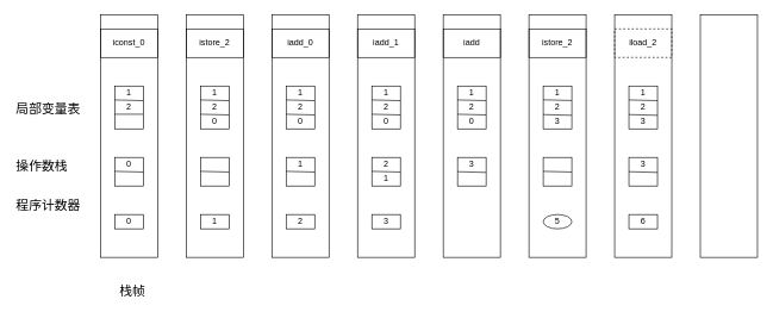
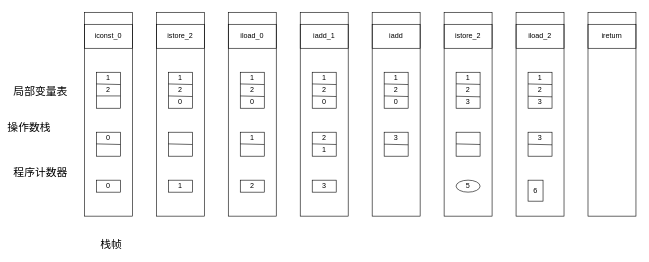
  <mxCell id="0" value="" />
  <mxCell id="1" parent="0" />
  <mxCell id="2" value="" style="rounded=0;whiteSpace=wrap;html=1;fillColor=none;gradientColor=#ffffff;" vertex="1" parent="1"><mxGeometry x="140" y="40" width="80" height="40" as="geometry" /></mxCell>
  <mxCell id="3" value="" style="rounded=0;whiteSpace=wrap;html=1;fillColor=none;gradientColor=#ffffff;" vertex="1" parent="1"><mxGeometry x="140" y="20" width="80" height="340" as="geometry" /></mxCell>
  <mxCell id="4" value="&lt;span style=&quot;font-size: 18px&quot;&gt;局部变量表&lt;/span&gt;" style="text;html=1;resizable=0;points=[];autosize=1;align=left;verticalAlign=top;spacingTop=-4;" vertex="1" parent="1"><mxGeometry x="20" y="140" width="110" height="20" as="geometry" /></mxCell>
- <mxCell id="5" value="&lt;span style=&quot;font-size: 18px&quot;&gt;操作数栈&lt;/span&gt;" style="text;html=1;resizable=0;points=[];autosize=1;align=left;verticalAlign=top;spacingTop=-4;" vertex="1" parent="1"><mxGeometry x="20" y="220" width="90" height="20" as="geometry" /></mxCell>
+ <mxCell id="5" value="&lt;span style=&quot;font-size: 18px&quot;&gt;操作数栈&lt;/span&gt;" style="text;html=1;resizable=0;points=[];autosize=1;align=left;verticalAlign=top;spacingTop=-4;" vertex="1" parent="1"><mxGeometry x="10" y="200" width="90" height="20" as="geometry" /></mxCell>
  <mxCell id="6" value="&lt;span style=&quot;font-size: 18px&quot;&gt;程序计数器&lt;/span&gt;" style="text;html=1;resizable=0;points=[];autosize=1;align=left;verticalAlign=top;spacingTop=-4;" vertex="1" parent="1"><mxGeometry x="20" y="275" width="110" height="20" as="geometry" /></mxCell>
  <mxCell id="7" value="iconst_0" style="text;html=1;strokeColor=none;fillColor=none;align=center;verticalAlign=middle;whiteSpace=wrap;rounded=0;" vertex="1" parent="1"><mxGeometry x="160" y="50" width="40" height="20" as="geometry" /></mxCell>
  <mxCell id="8" value="" style="rounded=0;whiteSpace=wrap;html=1;fillColor=none;gradientColor=#ffffff;" vertex="1" parent="1"><mxGeometry x="160" y="120" width="40" height="60" as="geometry" /></mxCell>
  <mxCell id="9" value="" style="rounded=0;whiteSpace=wrap;html=1;fillColor=none;gradientColor=#ffffff;" vertex="1" parent="1"><mxGeometry x="160" y="220" width="40" height="40" as="geometry" /></mxCell>
  <mxCell id="10" value="0" style="rounded=0;whiteSpace=wrap;html=1;fillColor=none;gradientColor=#ffffff;" vertex="1" parent="1"><mxGeometry x="160" y="300" width="40" height="20" as="geometry" /></mxCell>
  <mxCell id="11" value="" style="endArrow=none;html=1;" edge="1" parent="1"><mxGeometry width="50" height="50" relative="1" as="geometry"><mxPoint x="160" y="159.5" as="sourcePoint" /><mxPoint x="200" y="159.5" as="targetPoint" /></mxGeometry></mxCell>
  <mxCell id="12" value="" style="endArrow=none;html=1;" edge="1" parent="1"><mxGeometry width="50" height="50" relative="1" as="geometry"><mxPoint x="160" y="139.5" as="sourcePoint" /><mxPoint x="200" y="140.5" as="targetPoint" /></mxGeometry></mxCell>
  <mxCell id="13" value="" style="endArrow=none;html=1;" edge="1" parent="1"><mxGeometry width="50" height="50" relative="1" as="geometry"><mxPoint x="400" y="159.5" as="sourcePoint" /><mxPoint x="440" y="160.5" as="targetPoint" /></mxGeometry></mxCell>
  <mxCell id="14" value="" style="endArrow=none;html=1;" edge="1" parent="1"><mxGeometry width="50" height="50" relative="1" as="geometry"><mxPoint x="280" y="139.5" as="sourcePoint" /><mxPoint x="320" y="140.5" as="targetPoint" /></mxGeometry></mxCell>
  <mxCell id="15" value="" style="endArrow=none;html=1;" edge="1" parent="1"><mxGeometry width="50" height="50" relative="1" as="geometry"><mxPoint x="280" y="159.5" as="sourcePoint" /><mxPoint x="320" y="160.5" as="targetPoint" /></mxGeometry></mxCell>
  <mxCell id="16" value="" style="endArrow=none;html=1;" edge="1" parent="1"><mxGeometry width="50" height="50" relative="1" as="geometry"><mxPoint x="520" y="139.5" as="sourcePoint" /><mxPoint x="560" y="140.5" as="targetPoint" /></mxGeometry></mxCell>
  <mxCell id="17" value="" style="endArrow=none;html=1;" edge="1" parent="1"><mxGeometry width="50" height="50" relative="1" as="geometry"><mxPoint x="160" y="239.5" as="sourcePoint" /><mxPoint x="200" y="240.5" as="targetPoint" /></mxGeometry></mxCell>
  <mxCell id="18" value="" style="rounded=0;whiteSpace=wrap;html=1;fillColor=none;gradientColor=#ffffff;" vertex="1" parent="1"><mxGeometry x="260" y="20" width="80" height="340" as="geometry" /></mxCell>
  <mxCell id="19" value="" style="rounded=0;whiteSpace=wrap;html=1;fillColor=none;gradientColor=#ffffff;" vertex="1" parent="1"><mxGeometry x="380" y="20" width="80" height="340" as="geometry" /></mxCell>
  <mxCell id="20" value="" style="rounded=0;whiteSpace=wrap;html=1;fillColor=none;gradientColor=#ffffff;" vertex="1" parent="1"><mxGeometry x="500" y="20" width="80" height="340" as="geometry" /></mxCell>
  <mxCell id="21" value="" style="rounded=0;whiteSpace=wrap;html=1;fillColor=none;gradientColor=#ffffff;" vertex="1" parent="1"><mxGeometry x="620" y="20" width="80" height="340" as="geometry" /></mxCell>
  <mxCell id="22" value="" style="rounded=0;whiteSpace=wrap;html=1;fillColor=none;gradientColor=#ffffff;" vertex="1" parent="1"><mxGeometry x="740" y="20" width="80" height="340" as="geometry" /></mxCell>
  <mxCell id="23" value="" style="rounded=0;whiteSpace=wrap;html=1;fillColor=none;gradientColor=#ffffff;" vertex="1" parent="1"><mxGeometry x="860" y="20" width="80" height="340" as="geometry" /></mxCell>
  <mxCell id="24" value="" style="rounded=0;whiteSpace=wrap;html=1;fillColor=none;gradientColor=#ffffff;" vertex="1" parent="1"><mxGeometry x="980" y="20" width="80" height="340" as="geometry" /></mxCell>
  <mxCell id="25" value="istore_2" style="rounded=0;whiteSpace=wrap;html=1;fillColor=none;gradientColor=#ffffff;" vertex="1" parent="1"><mxGeometry x="260" y="40" width="80" height="40" as="geometry" /></mxCell>
- <mxCell id="26" value="iadd_0" style="rounded=0;whiteSpace=wrap;html=1;fillColor=none;gradientColor=#ffffff;" vertex="1" parent="1"><mxGeometry x="380" y="40" width="80" height="40" as="geometry" /></mxCell>
+ <mxCell id="26" value="iload_0" style="rounded=0;whiteSpace=wrap;html=1;fillColor=none;gradientColor=#ffffff;" vertex="1" parent="1"><mxGeometry x="380" y="40" width="80" height="40" as="geometry" /></mxCell>
  <mxCell id="27" value="iadd_1" style="rounded=0;whiteSpace=wrap;html=1;fillColor=none;gradientColor=#ffffff;" vertex="1" parent="1"><mxGeometry x="500" y="40" width="80" height="40" as="geometry" /></mxCell>
  <mxCell id="28" value="iadd" style="rounded=0;whiteSpace=wrap;html=1;fillColor=none;gradientColor=#ffffff;" vertex="1" parent="1"><mxGeometry x="620" y="40" width="80" height="40" as="geometry" /></mxCell>
  <mxCell id="29" value="istore_2" style="rounded=0;whiteSpace=wrap;html=1;fillColor=none;gradientColor=#ffffff;" vertex="1" parent="1"><mxGeometry x="740" y="40" width="80" height="40" as="geometry" /></mxCell>
- <mxCell id="30" value="iload_2" style="rounded=0;whiteSpace=wrap;html=1;fillColor=none;gradientColor=#ffffff;dashed=1;" vertex="1" parent="1"><mxGeometry x="860" y="40" width="80" height="40" as="geometry" /></mxCell>
+ <mxCell id="30" value="iload_2" style="rounded=0;whiteSpace=wrap;html=1;fillColor=none;gradientColor=#ffffff;" vertex="1" parent="1"><mxGeometry x="860" y="40" width="80" height="40" as="geometry" /></mxCell>
+ <mxCell id="31" value="ireturn" style="rounded=0;whiteSpace=wrap;html=1;fillColor=none;gradientColor=#ffffff;" vertex="1" parent="1"><mxGeometry x="980" y="40" width="80" height="40" as="geometry" /></mxCell>
  <mxCell id="32" value="" style="rounded=0;whiteSpace=wrap;html=1;fillColor=none;gradientColor=#ffffff;" vertex="1" parent="1"><mxGeometry x="280" y="120" width="40" height="60" as="geometry" /></mxCell>
  <mxCell id="33" value="" style="rounded=0;whiteSpace=wrap;html=1;fillColor=none;gradientColor=#ffffff;" vertex="1" parent="1"><mxGeometry x="400" y="120" width="40" height="60" as="geometry" /></mxCell>
  <mxCell id="34" value="" style="rounded=0;whiteSpace=wrap;html=1;fillColor=none;gradientColor=#ffffff;" vertex="1" parent="1"><mxGeometry x="520" y="120" width="40" height="60" as="geometry" /></mxCell>
  <mxCell id="35" value="" style="rounded=0;whiteSpace=wrap;html=1;fillColor=none;gradientColor=#ffffff;" vertex="1" parent="1"><mxGeometry x="640" y="120" width="40" height="60" as="geometry" /></mxCell>
  <mxCell id="36" value="" style="rounded=0;whiteSpace=wrap;html=1;fillColor=none;gradientColor=#ffffff;" vertex="1" parent="1"><mxGeometry x="760" y="120" width="40" height="60" as="geometry" /></mxCell>
  <mxCell id="37" value="" style="rounded=0;whiteSpace=wrap;html=1;fillColor=none;gradientColor=#ffffff;" vertex="1" parent="1"><mxGeometry x="880" y="120" width="40" height="60" as="geometry" /></mxCell>
  <mxCell id="38" value="&lt;span style=&quot;font-size: 18px&quot;&gt;栈帧&lt;/span&gt;" style="text;html=1;resizable=0;points=[];autosize=1;align=left;verticalAlign=top;spacingTop=-4;" vertex="1" parent="1"><mxGeometry x="165" y="395" width="50" height="20" as="geometry" /></mxCell>
  <mxCell id="39" value="" style="rounded=0;whiteSpace=wrap;html=1;fillColor=none;gradientColor=#ffffff;" vertex="1" parent="1"><mxGeometry x="280" y="220" width="40" height="40" as="geometry" /></mxCell>
  <mxCell id="40" value="" style="rounded=0;whiteSpace=wrap;html=1;fillColor=none;gradientColor=#ffffff;" vertex="1" parent="1"><mxGeometry x="400" y="220" width="40" height="40" as="geometry" /></mxCell>
  <mxCell id="41" value="" style="rounded=0;whiteSpace=wrap;html=1;fillColor=none;gradientColor=#ffffff;" vertex="1" parent="1"><mxGeometry x="520" y="220" width="40" height="40" as="geometry" /></mxCell>
  <mxCell id="42" value="" style="rounded=0;whiteSpace=wrap;html=1;fillColor=none;gradientColor=#ffffff;" vertex="1" parent="1"><mxGeometry x="640" y="220" width="40" height="40" as="geometry" /></mxCell>
  <mxCell id="43" value="" style="rounded=0;whiteSpace=wrap;html=1;fillColor=none;gradientColor=#ffffff;" vertex="1" parent="1"><mxGeometry x="760" y="220" width="40" height="40" as="geometry" /></mxCell>
  <mxCell id="44" value="" style="rounded=0;whiteSpace=wrap;html=1;fillColor=none;gradientColor=#ffffff;" vertex="1" parent="1"><mxGeometry x="880" y="220" width="40" height="40" as="geometry" /></mxCell>
  <mxCell id="45" value="1" style="rounded=0;whiteSpace=wrap;html=1;fillColor=none;gradientColor=#ffffff;" vertex="1" parent="1"><mxGeometry x="280" y="300" width="40" height="20" as="geometry" /></mxCell>
  <mxCell id="46" value="2" style="rounded=0;whiteSpace=wrap;html=1;fillColor=none;gradientColor=#ffffff;" vertex="1" parent="1"><mxGeometry x="400" y="300" width="40" height="20" as="geometry" /></mxCell>
  <mxCell id="47" value="3" style="rounded=0;whiteSpace=wrap;html=1;fillColor=none;gradientColor=#ffffff;" vertex="1" parent="1"><mxGeometry x="520" y="300" width="40" height="20" as="geometry" /></mxCell>
  <mxCell id="48" value="5" style="ellipse;whiteSpace=wrap;html=1;fillColor=none;gradientColor=#ffffff;" vertex="1" parent="1"><mxGeometry x="760" y="300" width="40" height="20" as="geometry" /></mxCell>
- <mxCell id="49" value="6" style="rounded=0;whiteSpace=wrap;html=1;fillColor=none;gradientColor=#ffffff;" vertex="1" parent="1"><mxGeometry x="880" y="300" width="40" height="20" as="geometry" /></mxCell>
+ <mxCell id="49" value="6" style="rounded=0;whiteSpace=wrap;html=1;fillColor=none;gradientColor=#ffffff;" vertex="1" parent="1"><mxGeometry x="880" y="300" width="25" height="35" as="geometry" /></mxCell>
  <mxCell id="50" value="" style="endArrow=none;html=1;" edge="1" parent="1"><mxGeometry width="50" height="50" relative="1" as="geometry"><mxPoint x="400" y="139.5" as="sourcePoint" /><mxPoint x="440" y="140.5" as="targetPoint" /></mxGeometry></mxCell>
  <mxCell id="51" value="" style="endArrow=none;html=1;" edge="1" parent="1"><mxGeometry width="50" height="50" relative="1" as="geometry"><mxPoint x="520" y="159.5" as="sourcePoint" /><mxPoint x="560" y="160.5" as="targetPoint" /></mxGeometry></mxCell>
  <mxCell id="52" value="" style="endArrow=none;html=1;" edge="1" parent="1"><mxGeometry width="50" height="50" relative="1" as="geometry"><mxPoint x="640" y="139.5" as="sourcePoint" /><mxPoint x="680" y="140.5" as="targetPoint" /></mxGeometry></mxCell>
  <mxCell id="53" value="" style="endArrow=none;html=1;" edge="1" parent="1"><mxGeometry width="50" height="50" relative="1" as="geometry"><mxPoint x="640" y="159.5" as="sourcePoint" /><mxPoint x="680" y="160.5" as="targetPoint" /></mxGeometry></mxCell>
  <mxCell id="54" value="" style="endArrow=none;html=1;" edge="1" parent="1"><mxGeometry width="50" height="50" relative="1" as="geometry"><mxPoint x="760" y="139.3" as="sourcePoint" /><mxPoint x="800" y="140.3" as="targetPoint" /></mxGeometry></mxCell>
  <mxCell id="55" value="" style="endArrow=none;html=1;" edge="1" parent="1"><mxGeometry width="50" height="50" relative="1" as="geometry"><mxPoint x="280" y="239.5" as="sourcePoint" /><mxPoint x="320" y="240.5" as="targetPoint" /></mxGeometry></mxCell>
  <mxCell id="56" value="" style="endArrow=none;html=1;" edge="1" parent="1"><mxGeometry width="50" height="50" relative="1" as="geometry"><mxPoint x="880" y="139.5" as="sourcePoint" /><mxPoint x="920" y="140.5" as="targetPoint" /></mxGeometry></mxCell>
  <mxCell id="57" value="" style="endArrow=none;html=1;" edge="1" parent="1"><mxGeometry width="50" height="50" relative="1" as="geometry"><mxPoint x="400" y="239.5" as="sourcePoint" /><mxPoint x="440" y="240.5" as="targetPoint" /></mxGeometry></mxCell>
  <mxCell id="58" value="" style="endArrow=none;html=1;" edge="1" parent="1"><mxGeometry width="50" height="50" relative="1" as="geometry"><mxPoint x="520" y="239.5" as="sourcePoint" /><mxPoint x="560" y="240.5" as="targetPoint" /></mxGeometry></mxCell>
  <mxCell id="59" value="" style="endArrow=none;html=1;" edge="1" parent="1"><mxGeometry width="50" height="50" relative="1" as="geometry"><mxPoint x="760" y="160" as="sourcePoint" /><mxPoint x="800" y="161" as="targetPoint" /></mxGeometry></mxCell>
  <mxCell id="60" value="" style="endArrow=none;html=1;" edge="1" parent="1"><mxGeometry width="50" height="50" relative="1" as="geometry"><mxPoint x="880" y="160" as="sourcePoint" /><mxPoint x="920" y="161" as="targetPoint" /></mxGeometry></mxCell>
  <mxCell id="61" value="" style="endArrow=none;html=1;" edge="1" parent="1"><mxGeometry width="50" height="50" relative="1" as="geometry"><mxPoint x="640" y="240" as="sourcePoint" /><mxPoint x="680" y="241" as="targetPoint" /></mxGeometry></mxCell>
  <mxCell id="62" value="" style="endArrow=none;html=1;" edge="1" parent="1"><mxGeometry width="50" height="50" relative="1" as="geometry"><mxPoint x="760" y="239.5" as="sourcePoint" /><mxPoint x="800" y="240.5" as="targetPoint" /></mxGeometry></mxCell>
  <mxCell id="63" value="" style="endArrow=none;html=1;" edge="1" parent="1"><mxGeometry width="50" height="50" relative="1" as="geometry"><mxPoint x="880" y="240" as="sourcePoint" /><mxPoint x="920" y="241" as="targetPoint" /></mxGeometry></mxCell>
  <mxCell id="64" value="1" style="text;html=1;strokeColor=none;fillColor=none;align=center;verticalAlign=middle;whiteSpace=wrap;rounded=0;" vertex="1" parent="1"><mxGeometry x="160" y="120" width="40" height="20" as="geometry" /></mxCell>
  <mxCell id="65" value="2" style="text;html=1;strokeColor=none;fillColor=none;align=center;verticalAlign=middle;whiteSpace=wrap;rounded=0;" vertex="1" parent="1"><mxGeometry x="160" y="140" width="40" height="20" as="geometry" /></mxCell>
  <mxCell id="66" value="0" style="text;html=1;strokeColor=none;fillColor=none;align=center;verticalAlign=middle;whiteSpace=wrap;rounded=0;" vertex="1" parent="1"><mxGeometry x="160" y="220" width="40" height="20" as="geometry" /></mxCell>
  <mxCell id="67" value="2" style="text;html=1;strokeColor=none;fillColor=none;align=center;verticalAlign=middle;whiteSpace=wrap;rounded=0;" vertex="1" parent="1"><mxGeometry x="280" y="140" width="40" height="20" as="geometry" /></mxCell>
  <mxCell id="68" value="1" style="text;html=1;strokeColor=none;fillColor=none;align=center;verticalAlign=middle;whiteSpace=wrap;rounded=0;" vertex="1" parent="1"><mxGeometry x="280" y="120" width="40" height="20" as="geometry" /></mxCell>
  <mxCell id="69" value="0" style="text;html=1;strokeColor=none;fillColor=none;align=center;verticalAlign=middle;whiteSpace=wrap;rounded=0;" vertex="1" parent="1"><mxGeometry x="280" y="160" width="40" height="20" as="geometry" /></mxCell>
  <mxCell id="70" value="1" style="text;html=1;strokeColor=none;fillColor=none;align=center;verticalAlign=middle;whiteSpace=wrap;rounded=0;" vertex="1" parent="1"><mxGeometry x="400" y="220" width="40" height="20" as="geometry" /></mxCell>
  <mxCell id="71" value="2" style="text;html=1;strokeColor=none;fillColor=none;align=center;verticalAlign=middle;whiteSpace=wrap;rounded=0;" vertex="1" parent="1"><mxGeometry x="400" y="140" width="40" height="20" as="geometry" /></mxCell>
  <mxCell id="72" value="0" style="text;html=1;strokeColor=none;fillColor=none;align=center;verticalAlign=middle;whiteSpace=wrap;rounded=0;" vertex="1" parent="1"><mxGeometry x="400" y="160" width="40" height="20" as="geometry" /></mxCell>
  <mxCell id="73" value="2" style="text;html=1;strokeColor=none;fillColor=none;align=center;verticalAlign=middle;whiteSpace=wrap;rounded=0;" vertex="1" parent="1"><mxGeometry x="520" y="220" width="40" height="20" as="geometry" /></mxCell>
  <mxCell id="74" value="1" style="text;html=1;strokeColor=none;fillColor=none;align=center;verticalAlign=middle;whiteSpace=wrap;rounded=0;" vertex="1" parent="1"><mxGeometry x="520" y="240" width="40" height="20" as="geometry" /></mxCell>
  <mxCell id="75" value="0" style="text;html=1;strokeColor=none;fillColor=none;align=center;verticalAlign=middle;whiteSpace=wrap;rounded=0;" vertex="1" parent="1"><mxGeometry x="520" y="160" width="40" height="20" as="geometry" /></mxCell>
  <mxCell id="76" value="1" style="text;html=1;strokeColor=none;fillColor=none;align=center;verticalAlign=middle;whiteSpace=wrap;rounded=0;" vertex="1" parent="1"><mxGeometry x="400" y="120" width="40" height="20" as="geometry" /></mxCell>
  <mxCell id="77" value="3" style="text;html=1;strokeColor=none;fillColor=none;align=center;verticalAlign=middle;whiteSpace=wrap;rounded=0;" vertex="1" parent="1"><mxGeometry x="640" y="220" width="40" height="20" as="geometry" /></mxCell>
  <mxCell id="78" value="2" style="text;html=1;strokeColor=none;fillColor=none;align=center;verticalAlign=middle;whiteSpace=wrap;rounded=0;" vertex="1" parent="1"><mxGeometry x="520" y="140" width="40" height="20" as="geometry" /></mxCell>
  <mxCell id="79" value="1" style="text;html=1;strokeColor=none;fillColor=none;align=center;verticalAlign=middle;whiteSpace=wrap;rounded=0;" vertex="1" parent="1"><mxGeometry x="520" y="120" width="40" height="20" as="geometry" /></mxCell>
  <mxCell id="80" value="1" style="text;html=1;strokeColor=none;fillColor=none;align=center;verticalAlign=middle;whiteSpace=wrap;rounded=0;" vertex="1" parent="1"><mxGeometry x="640" y="120" width="40" height="20" as="geometry" /></mxCell>
  <mxCell id="81" value="2" style="text;html=1;strokeColor=none;fillColor=none;align=center;verticalAlign=middle;whiteSpace=wrap;rounded=0;" vertex="1" parent="1"><mxGeometry x="640" y="140" width="40" height="20" as="geometry" /></mxCell>
  <mxCell id="82" value="0" style="text;html=1;strokeColor=none;fillColor=none;align=center;verticalAlign=middle;whiteSpace=wrap;rounded=0;" vertex="1" parent="1"><mxGeometry x="640" y="160" width="40" height="20" as="geometry" /></mxCell>
  <mxCell id="83" value="1" style="text;html=1;strokeColor=none;fillColor=none;align=center;verticalAlign=middle;whiteSpace=wrap;rounded=0;" vertex="1" parent="1"><mxGeometry x="760" y="120" width="40" height="20" as="geometry" /></mxCell>
  <mxCell id="84" value="2" style="text;html=1;strokeColor=none;fillColor=none;align=center;verticalAlign=middle;whiteSpace=wrap;rounded=0;" vertex="1" parent="1"><mxGeometry x="760" y="140" width="40" height="20" as="geometry" /></mxCell>
  <mxCell id="85" value="3" style="text;html=1;strokeColor=none;fillColor=none;align=center;verticalAlign=middle;whiteSpace=wrap;rounded=0;" vertex="1" parent="1"><mxGeometry x="760" y="160" width="40" height="20" as="geometry" /></mxCell>
  <mxCell id="86" value="1" style="text;html=1;strokeColor=none;fillColor=none;align=center;verticalAlign=middle;whiteSpace=wrap;rounded=0;" vertex="1" parent="1"><mxGeometry x="880" y="120" width="40" height="20" as="geometry" /></mxCell>
  <mxCell id="87" value="2" style="text;html=1;strokeColor=none;fillColor=none;align=center;verticalAlign=middle;whiteSpace=wrap;rounded=0;" vertex="1" parent="1"><mxGeometry x="880" y="140" width="40" height="20" as="geometry" /></mxCell>
  <mxCell id="88" value="3" style="text;html=1;strokeColor=none;fillColor=none;align=center;verticalAlign=middle;whiteSpace=wrap;rounded=0;" vertex="1" parent="1"><mxGeometry x="880" y="160" width="40" height="20" as="geometry" /></mxCell>
  <mxCell id="89" value="3" style="text;html=1;strokeColor=none;fillColor=none;align=center;verticalAlign=middle;whiteSpace=wrap;rounded=0;" vertex="1" parent="1"><mxGeometry x="880" y="220" width="40" height="20" as="geometry" /></mxCell>
